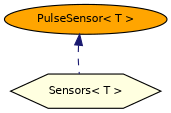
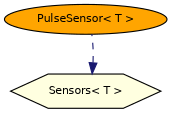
  digraph {
    node [color=black fontname=Helvetica fontsize=10 style=filled]
    n1 [fillcolor=orange fontcolor=black height=0.2 label="PulseSensor\< T \>" shape=ellipse width=0.4]
    n2 [fillcolor=lightyellow height=0.2 label="Sensors\< T \>" shape=hexagon width=0.4]
-   n1 -> n2 [color=midnightblue dir=back fontname=Helvetica fontsize=10 labelfontname=Helvetica labelfontsize=10 style=dashed]
+   n2 -> n1 [color=midnightblue dir=back fontname=Helvetica fontsize=10 labelfontname=Helvetica labelfontsize=10 style=dashed]
  }
